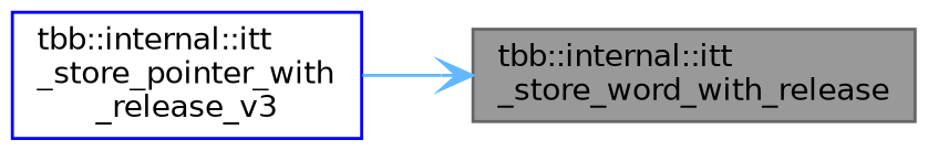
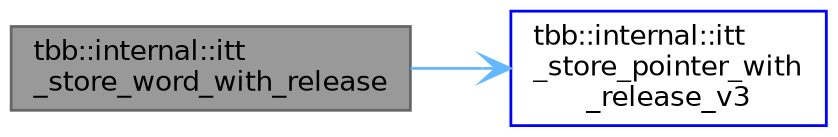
  digraph {
    rankdir=LR
    node [fontname=Helvetica fontsize=10 shape=box style=filled]
    n1 [color=gray40 fillcolor=grey60 fontcolor=black height=0.2 label="tbb::internal::itt\l_store_word_with_release" width=0.4]
    n2 [color=blue fillcolor=white height=0.2 label="tbb::internal::itt\l_store_pointer_with\l_release_v3" width=0.4]
-   n2 -> n1 [color=steelblue1 fontname=Helvetica fontsize=10 labelfontname=Helvetica labelfontsize=10 style=solid arrowhead=vee]
+   n1 -> n2 [color=steelblue1 fontname=Helvetica fontsize=10 labelfontname=Helvetica labelfontsize=10 style=solid arrowhead=vee]
  }
